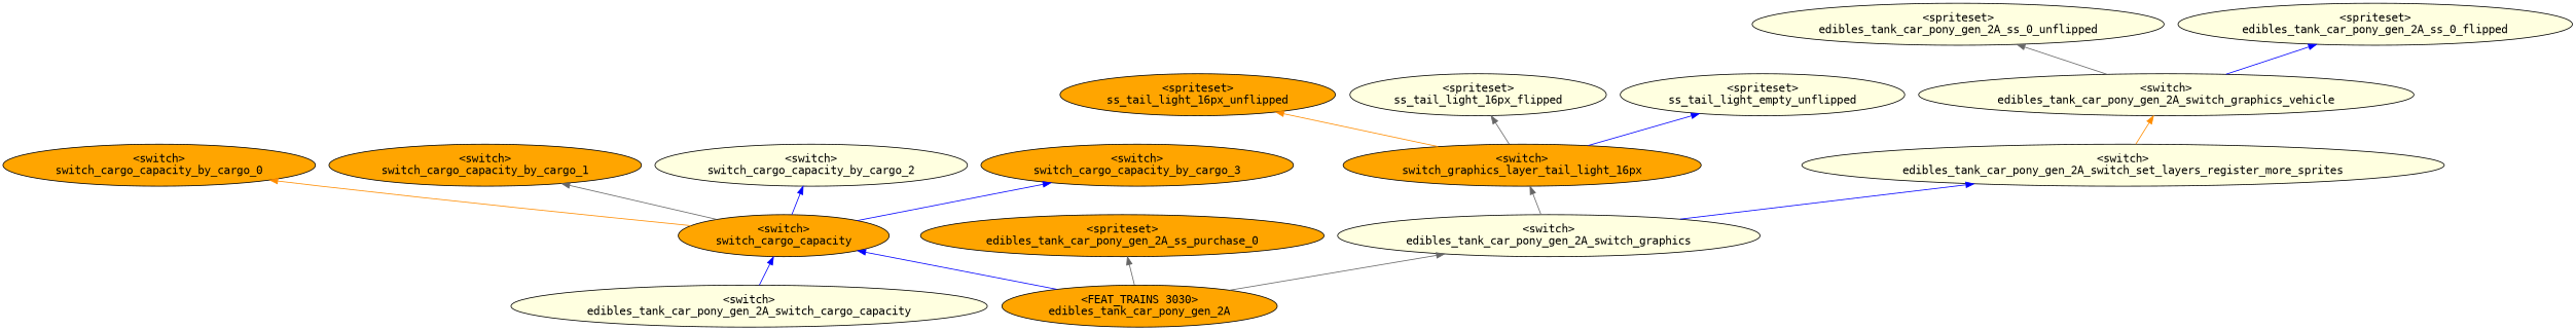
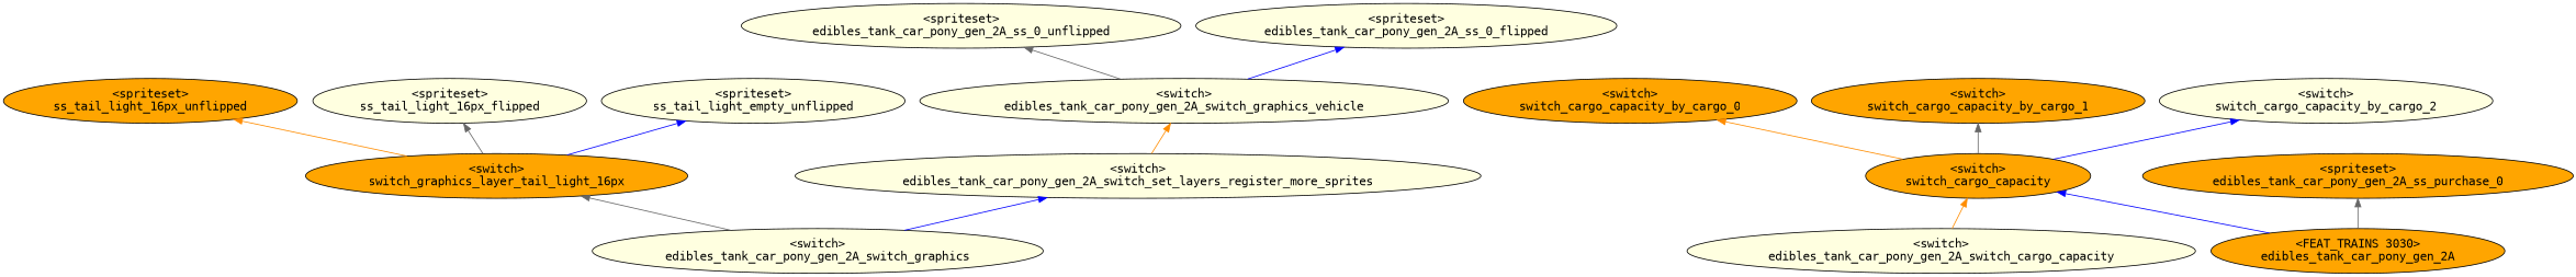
  digraph {
    fontname="DejaVu Sans Mono"
    rankdir=BT
    node [fillcolor=lightyellow fontname="DejaVu Sans Mono" style=filled]
    edge [color=gray40 fontname="DejaVu Sans Mono"]
    n1 [fillcolor=orange label="<spriteset>\nss_tail_light_16px_unflipped"]
    n2 [label="<spriteset>\nss_tail_light_16px_flipped"]
    n3 [label="<spriteset>\nss_tail_light_empty_unflipped"]
    n4 [fillcolor=orange label="<switch>\nswitch_graphics_layer_tail_light_16px"]
    n5 [fillcolor=orange label="<switch>\nswitch_cargo_capacity_by_cargo_0"]
    n6 [fillcolor=orange label="<switch>\nswitch_cargo_capacity_by_cargo_1"]
    n7 [label="<switch>\nswitch_cargo_capacity_by_cargo_2"]
-   n8 [fillcolor=orange label="<switch>\nswitch_cargo_capacity_by_cargo_3"]
    n9 [fillcolor=orange label="<switch>\nswitch_cargo_capacity"]
    n10 [label="<spriteset>\nedibles_tank_car_pony_gen_2A_ss_0_unflipped"]
    n11 [label="<spriteset>\nedibles_tank_car_pony_gen_2A_ss_0_flipped"]
    n12 [label="<switch>\nedibles_tank_car_pony_gen_2A_switch_graphics_vehicle"]
    n13 [fillcolor=orange label="<spriteset>\nedibles_tank_car_pony_gen_2A_ss_purchase_0"]
    n14 [label="<switch>\nedibles_tank_car_pony_gen_2A_switch_set_layers_register_more_sprites"]
    n15 [label="<switch>\nedibles_tank_car_pony_gen_2A_switch_graphics"]
    n16 [label="<switch>\nedibles_tank_car_pony_gen_2A_switch_cargo_capacity"]
    n17 [fillcolor=orange label="<FEAT_TRAINS 3030>\nedibles_tank_car_pony_gen_2A"]
    n4 -> n1 [color=darkorange]
    n4 -> n2
    n4 -> n3 [color=blue]
    n9 -> n5 [color=darkorange]
    n9 -> n6
    n9 -> n7 [color=blue]
-   n9 -> n8 [color=blue]
    n12 -> n10
    n12 -> n11 [color=blue]
    n14 -> n12 [color=darkorange]
    n15 -> n4
    n15 -> n14 [color=blue]
-   n16 -> n9 [color=blue]
+   n16 -> n9 [color=darkorange]
    n17 -> n9 [color=blue]
    n17 -> n13
-   n17 -> n15
  }
